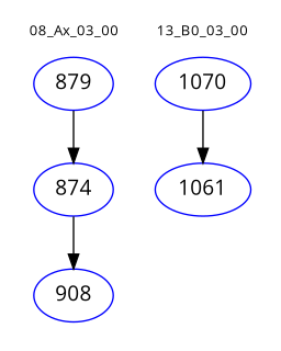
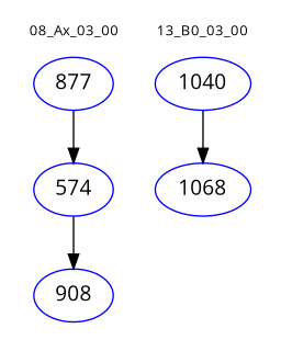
  digraph {
    fontname="Open Sans"
    node [color=blue fontname="Open Sans"]
    edge [color=black fontname="Open Sans"]
-   n1 [label=879]
-   n2 [label=874]
+   n1 [label=877]
+   n2 [label=574]
    n3 [label=908]
-   n4 [label=1070]
-   n5 [label=1061]
+   n4 [label=1040]
+   n5 [label=1068]
    subgraph cluster_1 {
      color=white
      fontsize=10
      label="08_Ax_03_00"
      n1
      n2
      n3
    }
    subgraph cluster_2 {
      color=white
      fontsize=10
      label="13_B0_03_00"
      n4
      n5
    }
    n1 -> n2
    n2 -> n3
    n4 -> n5
  }
